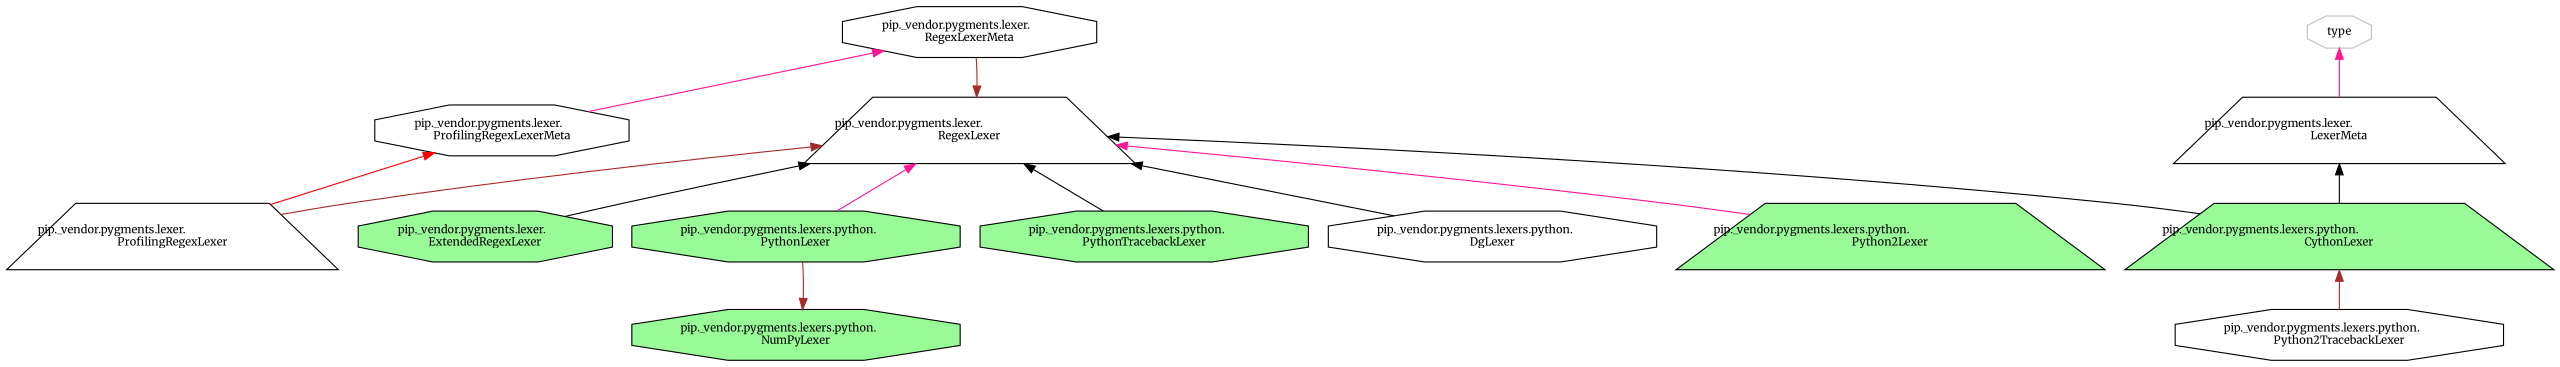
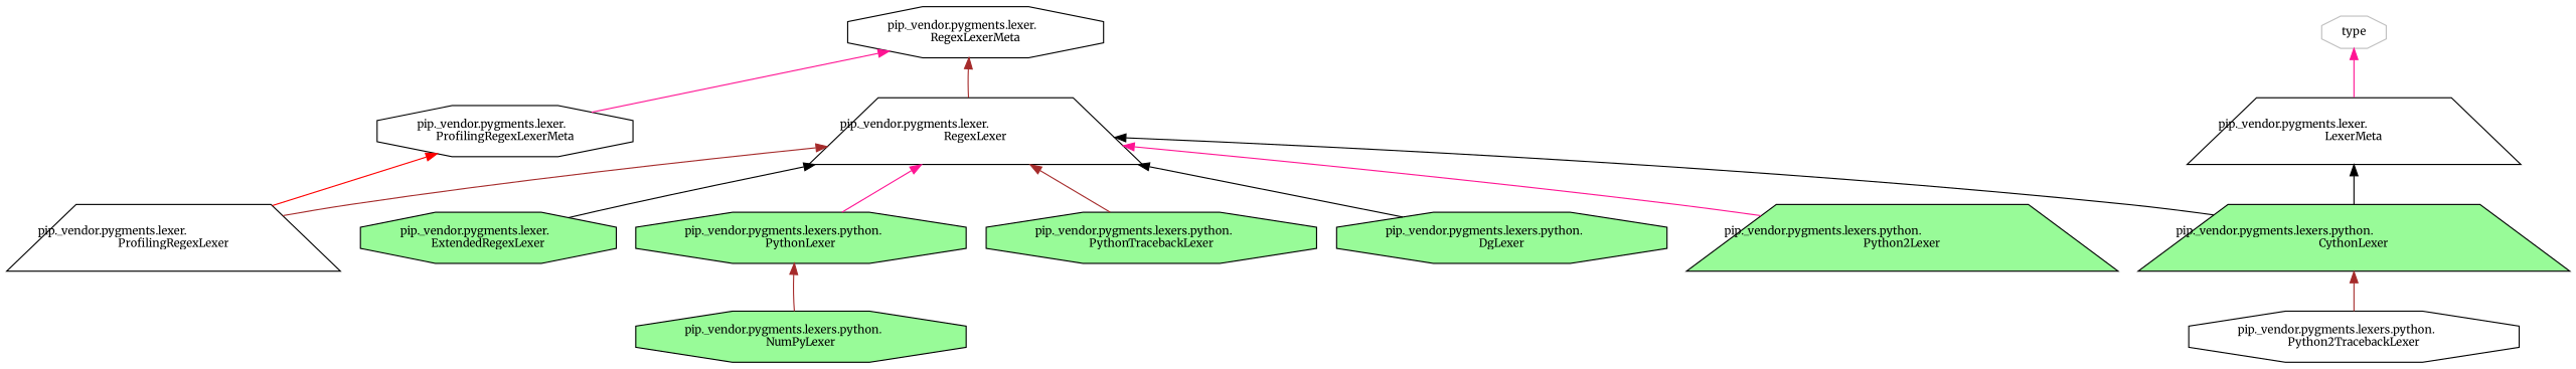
  digraph {
    fontname=Merriweather
    rankdir=TB
    node [color=black fillcolor=white fontname=Merriweather fontsize=10 shape=octagon style=filled]
    edge [color=brown dir=back fontname=Merriweather fontsize=10 labelfontname=Helvetica labelfontsize=10 style=solid]
    n1 [fontcolor=black height=0.2 label="pip._vendor.pygments.lexer.\lRegexLexerMeta" width=0.4]
    n2 [height=0.2 label="pip._vendor.pygments.lexer.\lProfilingRegexLexerMeta" width=0.4]
    n3 [height=0.2 label="pip._vendor.pygments.lexer.\lRegexLexer" shape=trapezium width=0.4]
    n4 [height=0.2 label="pip._vendor.pygments.lexer.\lProfilingRegexLexer" shape=trapezium width=0.4]
    n5 [fillcolor=palegreen height=0.2 label="pip._vendor.pygments.lexer.\lExtendedRegexLexer" width=0.4]
    n6 [fillcolor=palegreen height=0.2 label="pip._vendor.pygments.lexers.python.\lCythonLexer" shape=trapezium width=0.4]
-   n7 [height=0.2 label="pip._vendor.pygments.lexers.python.\lDgLexer" width=0.4]
+   n7 [fillcolor=palegreen height=0.2 label="pip._vendor.pygments.lexers.python.\lDgLexer" width=0.4]
    n8 [fillcolor=palegreen height=0.2 label="pip._vendor.pygments.lexers.python.\lPython2Lexer" shape=trapezium width=0.4]
    n9 [fillcolor=palegreen height=0.2 label="pip._vendor.pygments.lexers.python.\lPythonLexer" width=0.4]
    n10 [fillcolor=palegreen height=0.2 label="pip._vendor.pygments.lexers.python.\lPythonTracebackLexer" width=0.4]
    n11 [height=0.2 label="pip._vendor.pygments.lexer.\lLexerMeta" shape=trapezium width=0.4]
    n12 [color=grey75 height=0.2 label=type width=0.4]
    n13 [height=0.2 label="pip._vendor.pygments.lexers.python.\lPython2TracebackLexer" width=0.4]
    n14 [fillcolor=palegreen height=0.2 label="pip._vendor.pygments.lexers.python.\lNumPyLexer" width=0.4]
    n1 -> n2 [color=deeppink]
-   n3 -> n1
+   n1 -> n3
    n2 -> n4 [color=red]
    n3 -> n4
    n3 -> n5 [color=black]
    n3 -> n6 [color=black]
    n3 -> n7 [color=black]
    n3 -> n8 [color=deeppink]
    n3 -> n9 [color=deeppink]
-   n3 -> n10 [color=black]
+   n3 -> n10
    n6 -> n13
-   n14 -> n9
+   n9 -> n14
    n11 -> n6 [color=black]
    n12 -> n11 [color=deeppink]
  }
